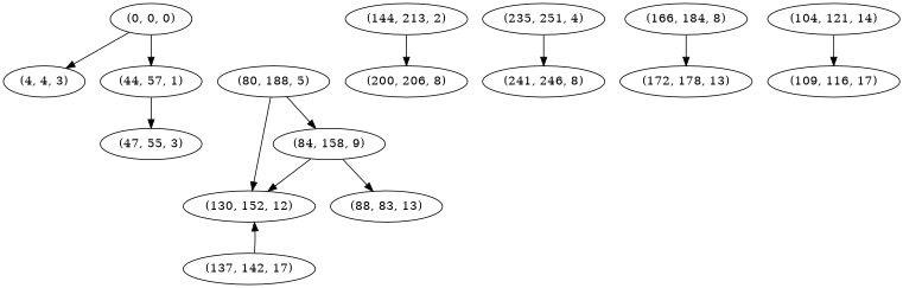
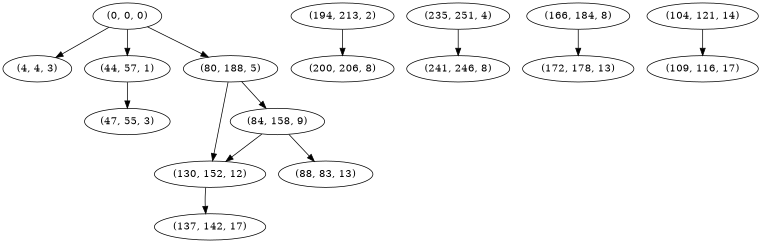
  digraph {
    n1 [label="(4, 4, 3)"]
    "(0, 0, 0)"
    "(44, 57, 1)"
    "(80, 188, 5)"
    "(47, 55, 3)"
    "(84, 158, 9)"
    "(130, 152, 12)"
-   "(194, 213, 2)" [label="(144, 213, 2)"]
+   "(194, 213, 2)"
    "(200, 206, 8)"
    "(235, 251, 4)"
    "(241, 246, 8)"
    n12 [label="(88, 83, 13)"]
    "(166, 184, 8)"
    "(172, 178, 13)"
    "(104, 121, 14)"
    "(109, 116, 17)"
    "(137, 142, 17)"
    "(0, 0, 0)" -> n1
    "(0, 0, 0)" -> "(44, 57, 1)"
+   "(0, 0, 0)" -> "(80, 188, 5)"
    "(44, 57, 1)" -> "(47, 55, 3)"
    "(80, 188, 5)" -> "(84, 158, 9)"
    "(80, 188, 5)" -> "(130, 152, 12)"
    "(84, 158, 9)" -> "(130, 152, 12)"
    "(84, 158, 9)" -> n12
-   "(137, 142, 17)" -> "(130, 152, 12)"
+   "(130, 152, 12)" -> "(137, 142, 17)"
    "(194, 213, 2)" -> "(200, 206, 8)"
    "(235, 251, 4)" -> "(241, 246, 8)"
    "(166, 184, 8)" -> "(172, 178, 13)"
    "(104, 121, 14)" -> "(109, 116, 17)"
  }
